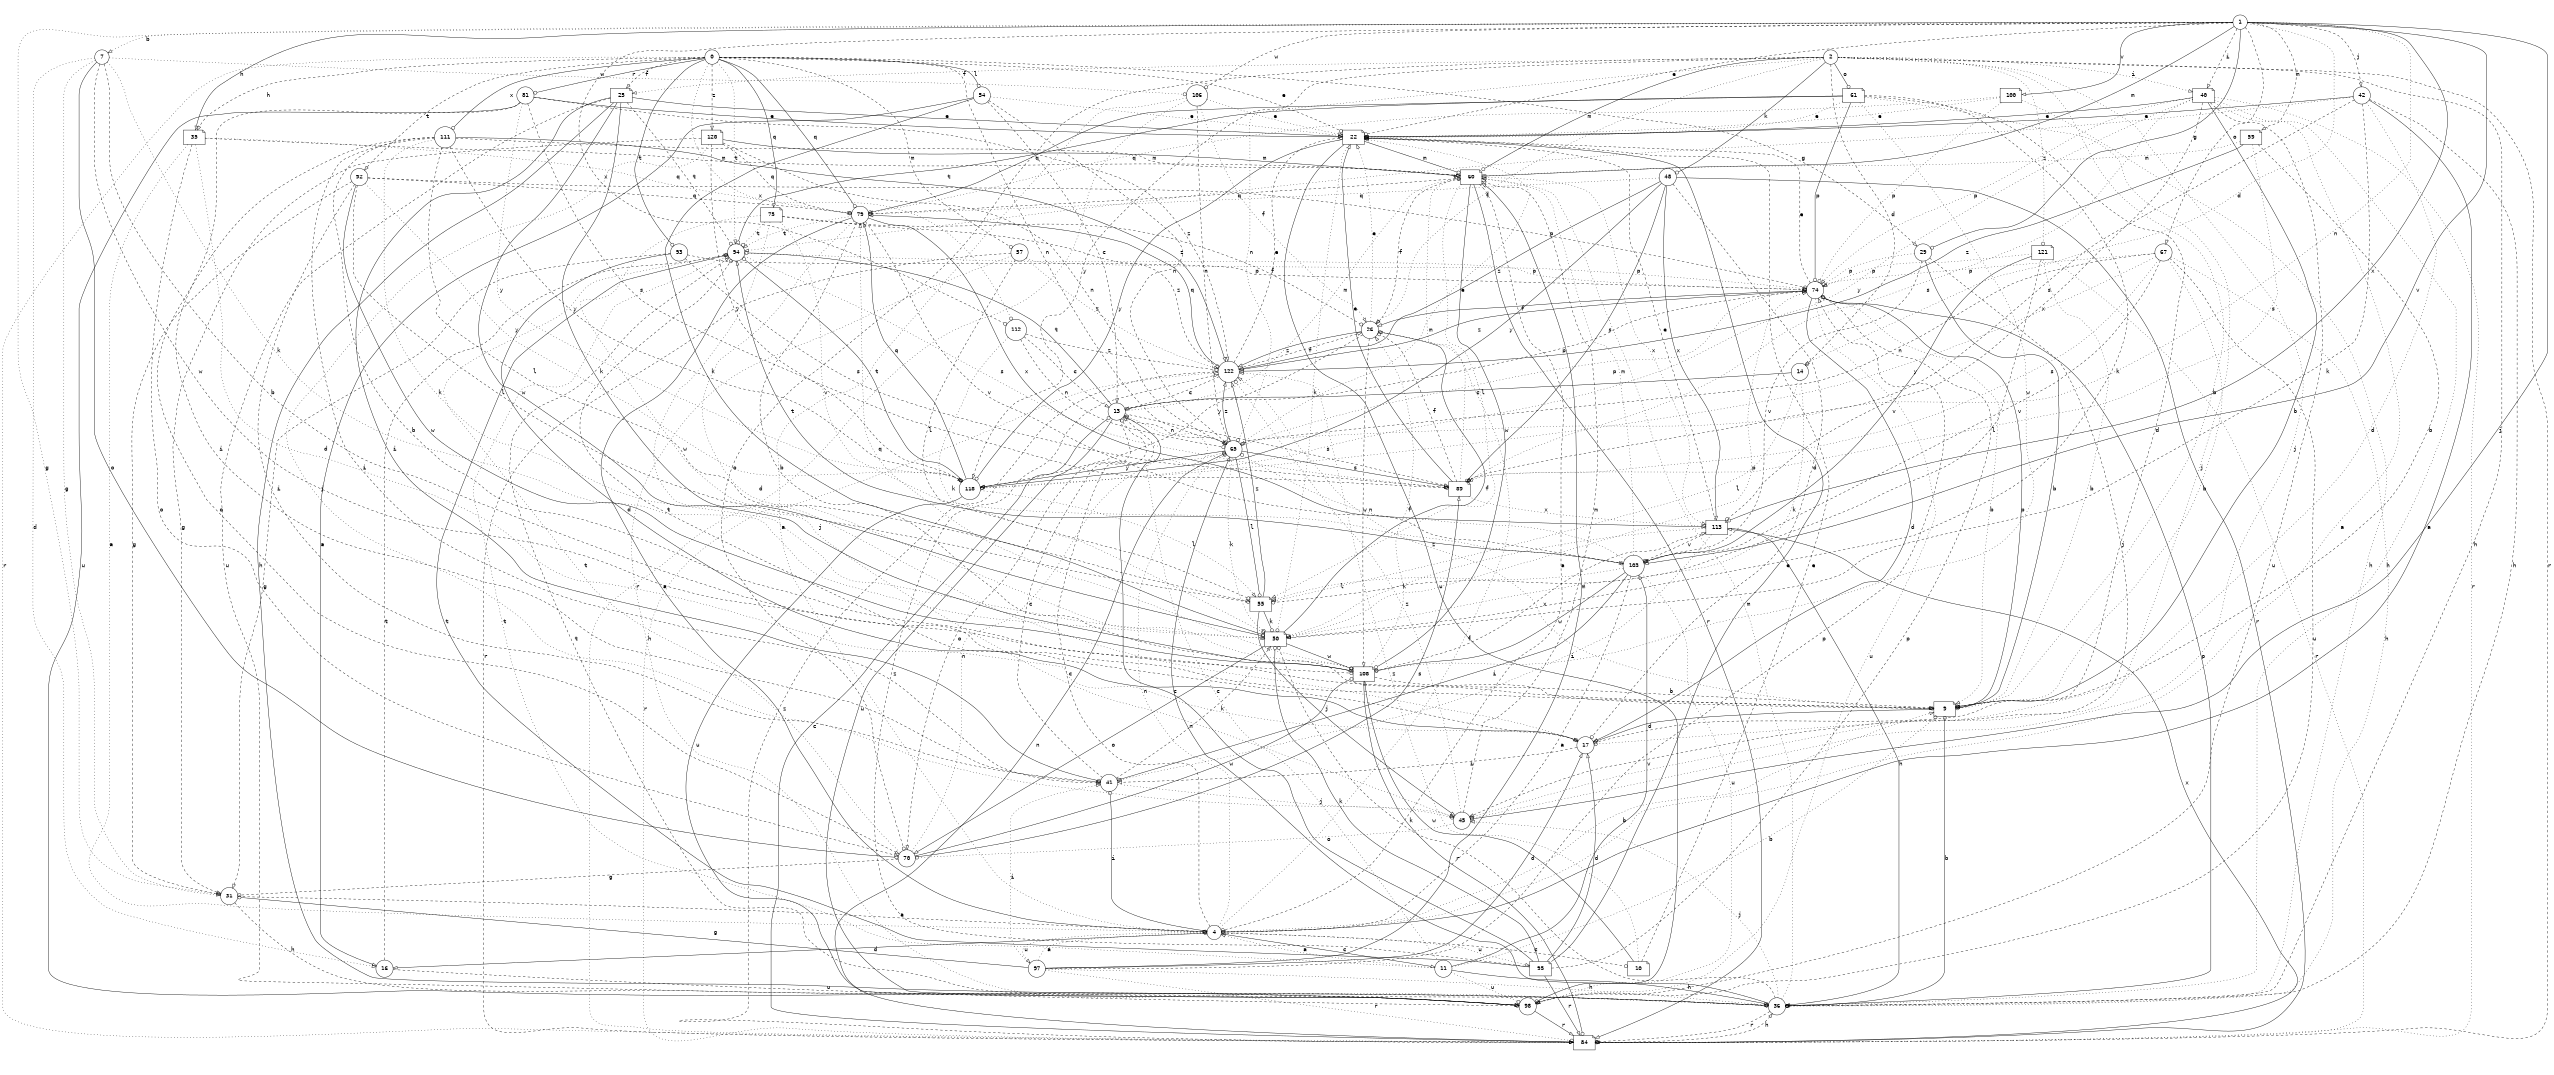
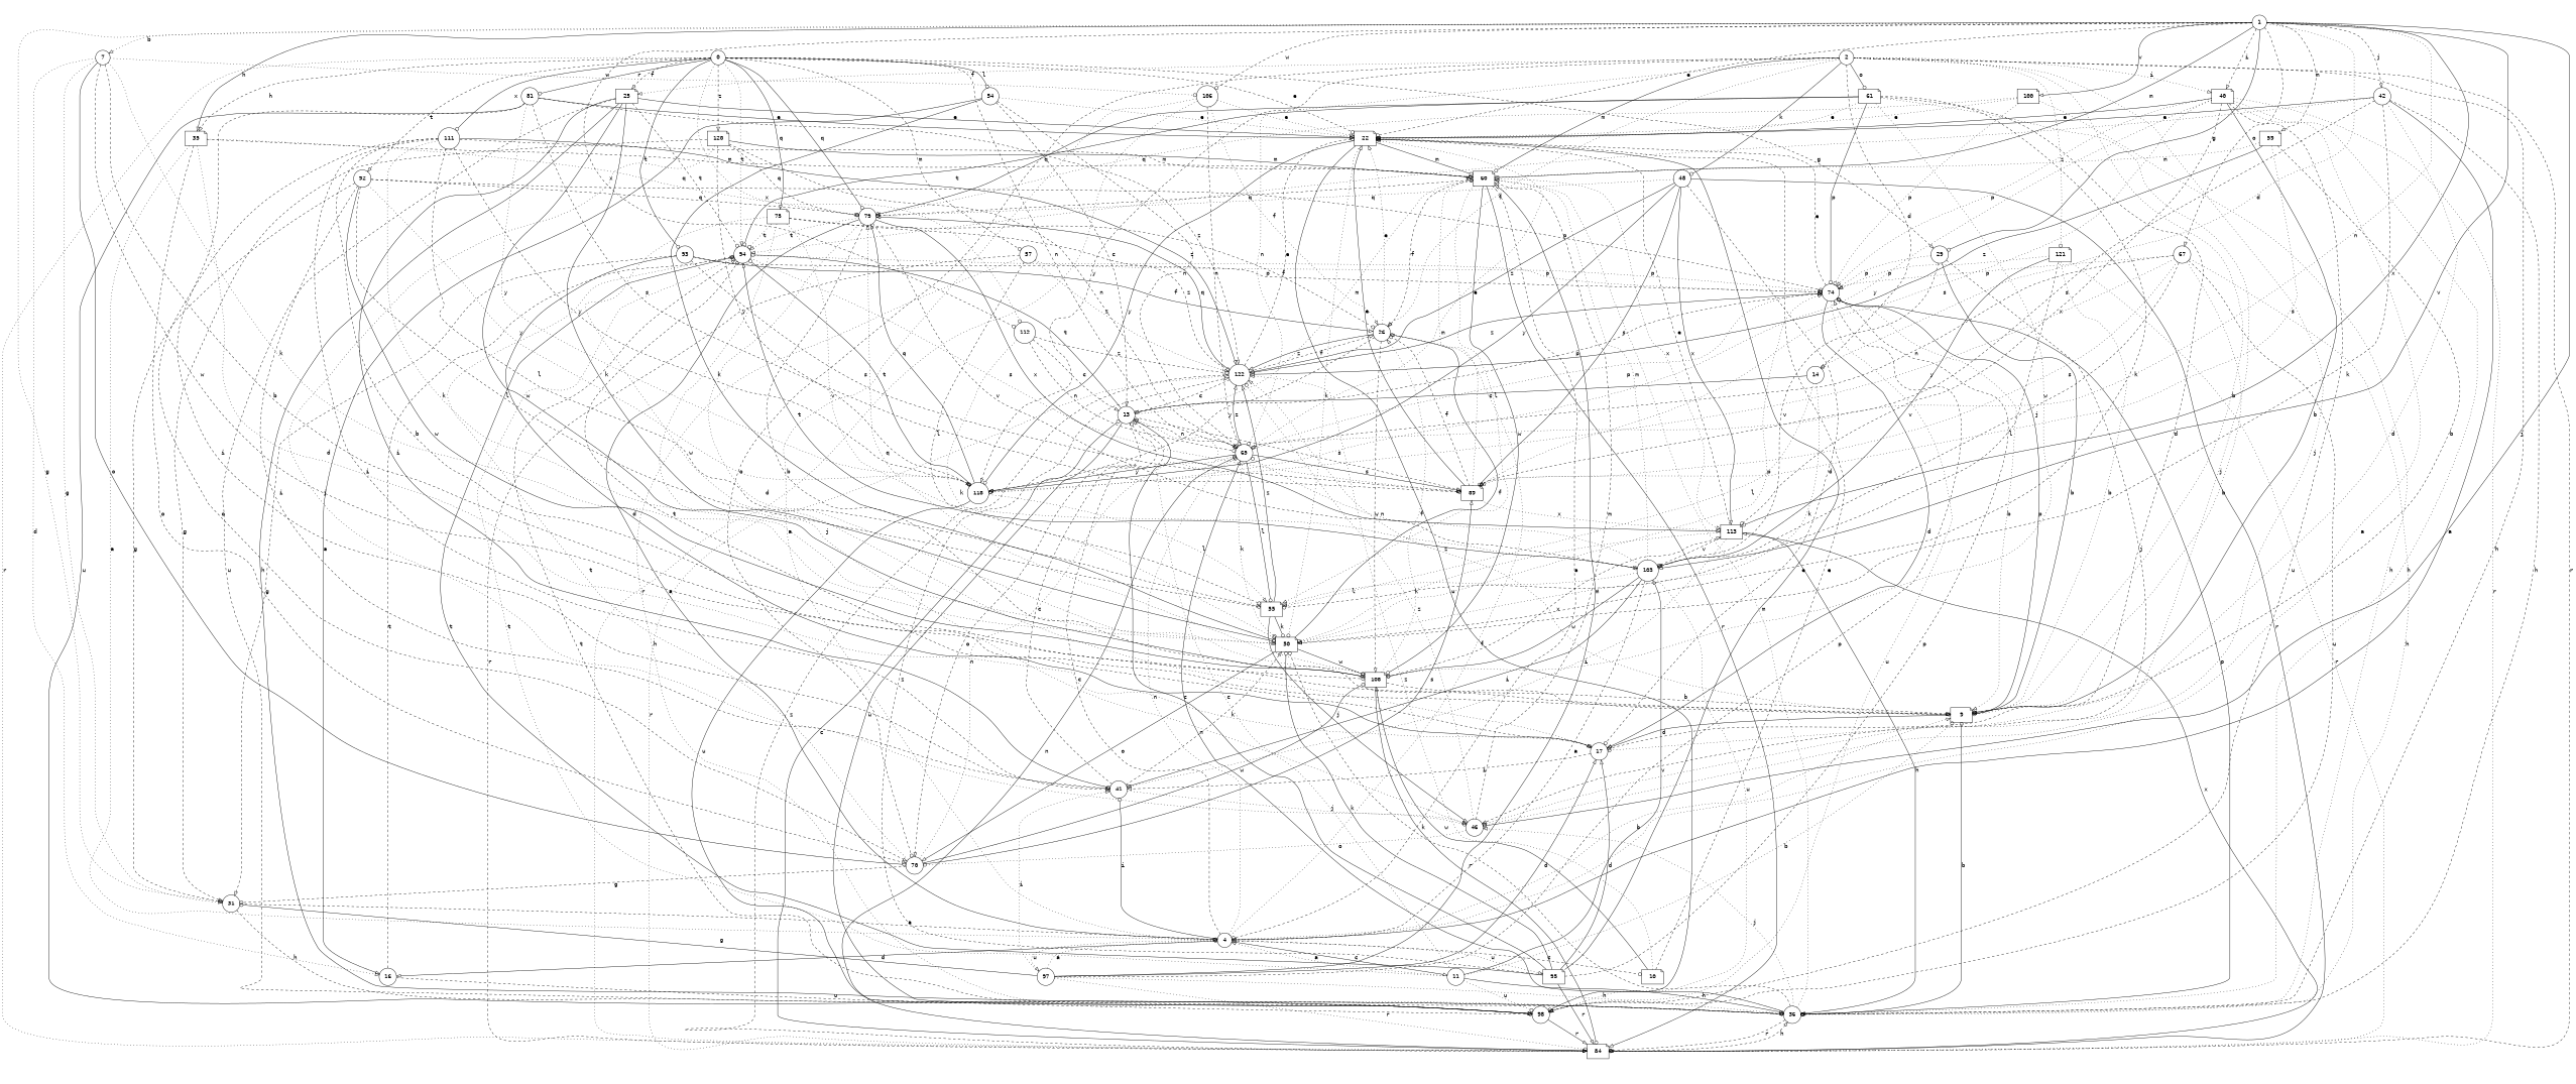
  strict digraph {
    fontname="DejaVu Sans Mono"
    node [fontname="DejaVu Sans Mono" shape=circle]
    edge [arrowhead=onormal fontname="DejaVu Sans Mono" style=dotted]
    22 [shape=note]
    0
    25 [shape=note]
    29
    35 [shape=note]
    54
    57
    65
    75 [shape=note]
    79
    81
    84 [shape=note]
    92
    93
    94
    111
    112
    120 [shape=note]
    60 [shape=note]
    118
    50 [shape=note]
    98
    36
    41
    108 [shape=note]
-   46 [label=45]
+   46
    103
    9 [shape=note]
    74
    70
    4
    17
    13
    16
    122
    55 [shape=note]
    89 [shape=note]
    26
    113 [shape=note]
    31
    1
    7
    14
    40 [shape=note]
    42
    59 [shape=note]
    67
    100 [shape=note]
    106
    2
    48
    n52 [label=61 shape=note]
    121 [shape=note]
    10 [shape=note]
    11
    95 [shape=note]
    97
    22 -> 60 [arrowhead=odot label=m style=solid]
    22 -> 118 [arrowhead=odot label=y style=solid]
    22 -> 50 [arrowhead=odot label=k]
    22 -> 98 [arrowhead=odot label=u style=solid]
    0 -> 22 [arrowhead=odot label=e style=dashed]
    0 -> 25 [label=f style=dashed]
    0 -> 29 [label=g style=dashed]
    0 -> 35 [label=h style=dashed]
    0 -> 54 [arrowhead=odot label=l style=solid]
    0 -> 57 [arrowhead=odot label=m style=dashed]
    0 -> 65 [arrowhead=odot label=n style=dashed]
    0 -> 75 [label=q style=solid]
    0 -> 79 [arrowhead=odot label=q style=solid]
    0 -> 81 [arrowhead=odot label=r style=solid]
    0 -> 84 [label=r]
    0 -> 92 [label=t style=dashed]
    0 -> 93 [arrowhead=odot label=t style=solid]
    0 -> 94 [label=t]
    0 -> 111 [arrowhead=odot label=x style=solid]
    0 -> 112 [arrowhead=odot label=x]
    0 -> 120 [label=z style=dashed]
    25 -> 22 [label=e style=solid]
    25 -> 94 [arrowhead=odot label=t style=dashed]
    25 -> 50 [arrowhead=odot label=k style=solid]
    25 -> 98 [label=u style=dashed]
    25 -> 36 [arrowhead=odot label=h style=solid]
    25 -> 41 [arrowhead=odot label=i style=solid]
    25 -> 108 [arrowhead=odot label=w style=solid]
    29 -> 46 [label=j style=dashed]
    29 -> 103 [label=v style=dashed]
    29 -> 9 [label=b style=solid]
    29 -> 74 [arrowhead=odot label=p]
    35 -> 79 [arrowhead=odot label=q]
    35 -> 60 [label=m style=dashed]
    35 -> 70 [label=o style=dashed]
    35 -> 4 [label=a]
    35 -> 17 [arrowhead=odot label=d]
    54 -> 22 [arrowhead=odot label=e]
    54 -> 65 [arrowhead=odot label=n style=dashed]
    54 -> 50 [arrowhead=odot label=k style=solid]
    54 -> 13 [label=c style=dashed]
    54 -> 16 [label=a style=solid]
    57 -> 84 [label=r style=dashed]
    57 -> 36 [arrowhead=odot label=h]
    57 -> 74 [label=p]
    57 -> 122 [label=z]
    57 -> 55 [arrowhead=odot label=l style=dashed]
    65 -> 22 [label=e]
    65 -> 118 [label=y style=solid]
    65 -> 50 [arrowhead=odot label=k]
    65 -> 74 [label=p]
    65 -> 122 [label=z style=solid]
    65 -> 55 [arrowhead=odot label=l style=solid]
    65 -> 89 [label=s style=solid]
    75 -> 94 [arrowhead=odot label=t]
    75 -> 108 [arrowhead=odot label=w]
    75 -> 46 [label=j]
    75 -> 103 [arrowhead=odot label=v]
    75 -> 122 [arrowhead=odot label=z style=dashed]
    75 -> 26 [arrowhead=odot label=f style=dashed]
    79 -> 94 [label=t]
    79 -> 103 [label=v style=dashed]
    79 -> 9 [arrowhead=odot label=b style=dashed]
    79 -> 4 [label=a style=solid]
    79 -> 17 [label=d]
    79 -> 113 [label=x style=solid]
    81 -> 22 [label=e style=solid]
    81 -> 118 [arrowhead=odot label=y]
    81 -> 98 [label=u style=solid]
    81 -> 41 [arrowhead=odot label=i style=dashed]
    81 -> 122 [label=z style=dashed]
    81 -> 89 [arrowhead=odot label=s style=dashed]
    84 -> 65 [arrowhead=odot label=n style=solid]
    84 -> 36 [label=h style=dashed]
    84 -> 13 [arrowhead=odot label=c style=solid]
    84 -> 122 [label=z style=dashed]
    84 -> 113 [label=x style=solid]
    92 -> 79 [label=q style=dashed]
    92 -> 118 [arrowhead=odot label=y]
    92 -> 41 [label=i style=dashed]
    92 -> 108 [label=w style=solid]
    92 -> 74 [arrowhead=odot label=p style=dashed]
    92 -> 55 [arrowhead=odot label=l style=dashed]
    92 -> 31 [label=g style=dashed]
    93 -> 74 [arrowhead=odot label=p style=dashed]
    93 -> 17 [label=d style=solid]
    93 -> 89 [label=s style=dashed]
-   74 -> 26 [label=f style=solid]
+   93 -> 26 [label=f style=solid]
    93 -> 31 [label=g style=dashed]
    94 -> 74 [arrowhead=odot label=p]
    94 -> 89 [label=s]
    111 -> 60 [arrowhead=odot label=m style=dashed]
    111 -> 118 [label=y style=dashed]
    111 -> 50 [arrowhead=odot label=k]
    111 -> 41 [label=i style=dashed]
    111 -> 9 [label=b style=dashed]
    111 -> 70 [label=o style=dashed]
    111 -> 122 [label=z style=solid]
    111 -> 55 [label=l style=dashed]
    112 -> 65 [arrowhead=odot label=n style=dashed]
    112 -> 50 [arrowhead=odot label=k]
    112 -> 13 [label=c style=dashed]
    112 -> 122 [arrowhead=odot label=z style=dashed]
    120 -> 65 [label=n style=dashed]
    120 -> 79 [arrowhead=odot label=q style=dashed]
    120 -> 60 [label=m style=solid]
    120 -> 118 [label=y style=dashed]
    120 -> 46 [label=j]
    120 -> 31 [label=g style=dashed]
    60 -> 79 [arrowhead=odot label=q style=dashed]
    60 -> 84 [label=r style=solid]
    60 -> 108 [arrowhead=odot label=w style=solid]
    60 -> 4 [arrowhead=odot label=a style=dashed]
    60 -> 55 [label=l]
    60 -> 26 [label=f style=dashed]
    60 -> 113 [label=x]
    118 -> 79 [label=q style=solid]
    118 -> 94 [arrowhead=odot label=t style=solid]
    118 -> 98 [arrowhead=odot label=u style=solid]
    118 -> 55 [label=l]
    50 -> 108 [arrowhead=odot label=w style=solid]
    50 -> 74 [label=p]
    50 -> 70 [label=o style=solid]
    50 -> 26 [label=f style=solid]
    98 -> 84 [label=r style=solid]
    36 -> 65 [label=n style=solid]
    36 -> 84 [arrowhead=odot label=r style=dashed]
    36 -> 94 [label=t style=dashed]
    36 -> 60 [label=m]
    36 -> 50 [arrowhead=odot label=k style=dashed]
    36 -> 46 [label=j]
    36 -> 9 [arrowhead=odot label=b style=solid]
    36 -> 74 [arrowhead=odot label=p style=solid]
    41 -> 50 [label=k style=dashed]
    41 -> 46 [arrowhead=odot label=j]
    41 -> 13 [arrowhead=odot label=c style=dashed]
    108 -> 79 [label=q]
    108 -> 84 [arrowhead=odot label=r style=solid]
    108 -> 9 [label=b style=dashed]
    108 -> 26 [label=f]
    108 -> 113 [label=x style=dashed]
    46 -> 60 [label=m style=dashed]
    46 -> 70 [arrowhead=odot label=o]
    46 -> 122 [arrowhead=odot label=z]
    103 -> 65 [arrowhead=odot label=n]
    103 -> 94 [label=t style=solid]
    103 -> 60 [label=m]
    103 -> 98 [label=u]
    103 -> 41 [arrowhead=odot label=i style=solid]
    103 -> 108 [arrowhead=odot label=w style=solid]
    103 -> 4 [arrowhead=odot label=a style=dashed]
    103 -> 55 [label=l]
    9 -> 74 [label=p style=solid]
    9 -> 17 [label=d style=solid]
    9 -> 122 [label=z]
    74 -> 22 [label=e style=dashed]
    74 -> 98 [label=u]
    74 -> 9 [label=b]
    74 -> 17 [label=d style=solid]
    74 -> 122 [label=z style=solid]
    70 -> 65 [arrowhead=odot label=n]
    70 -> 94 [arrowhead=odot label=t]
    70 -> 108 [arrowhead=odot label=w style=solid]
    70 -> 89 [label=s style=solid]
    70 -> 31 [arrowhead=odot label=g style=dashed]
    4 -> 65 [arrowhead=odot label=n]
    4 -> 41 [arrowhead=odot label=i style=solid]
    4 -> 9 [label=b]
    4 -> 13 [label=c style=dashed]
    4 -> 16 [label=d style=solid]
    4 -> 26 [arrowhead=odot label=f]
    4 -> 10 [arrowhead=odot label=c style=dashed]
    4 -> 11 [label=c style=solid]
    4 -> 95 [label=u]
    4 -> 97 [label=u]
    17 -> 94 [arrowhead=odot label=t style=dashed]
    17 -> 41 [label=i style=dashed]
    13 -> 65 [arrowhead=odot label=n style=dashed]
    13 -> 94 [arrowhead=odot label=t style=solid]
    13 -> 60 [arrowhead=odot label=m]
    13 -> 98 [label=u style=solid]
    13 -> 74 [label=p style=dashed]
    13 -> 70 [label=o style=dashed]
    13 -> 89 [label=s style=dashed]
    16 -> 94 [label=t style=dashed]
    16 -> 98 [arrowhead=odot label=u style=dashed]
    122 -> 22 [arrowhead=odot label=e style=dashed]
    122 -> 79 [label=q style=solid]
    122 -> 84 [label=r]
    122 -> 13 [label=c style=dashed]
    122 -> 26 [label=f style=dashed]
    55 -> 50 [arrowhead=odot label=k style=solid]
    55 -> 46 [label=j style=solid]
    55 -> 122 [label=z style=solid]
    89 -> 22 [label=e style=solid]
    89 -> 60 [arrowhead=odot label=m]
    89 -> 26 [arrowhead=odot label=f style=dashed]
    89 -> 113 [arrowhead=odot label=x]
    26 -> 22 [label=e]
    26 -> 118 [label=y style=dashed]
    26 -> 108 [label=w style=dashed]
    26 -> 122 [label=z style=solid]
    113 -> 22 [label=e style=dashed]
    113 -> 50 [arrowhead=odot label=k]
    113 -> 36 [label=h style=solid]
    113 -> 41 [label=i]
    113 -> 103 [arrowhead=odot label=v style=dashed]
    31 -> 36 [label=h style=dashed]
    31 -> 4 [arrowhead=odot label=a style=dashed]
    1 -> 22 [arrowhead=odot label=e style=dashed]
    1 -> 29 [arrowhead=odot label=g style=solid]
    1 -> 35 [label=h style=solid]
    1 -> 65 [label=n]
    1 -> 112 [arrowhead=odot label=x style=dashed]
    1 -> 60 [label=m style=solid]
    1 -> 46 [arrowhead=odot label=j style=solid]
    1 -> 103 [label=v style=solid]
    1 -> 113 [arrowhead=odot label=x style=solid]
    1 -> 31 [arrowhead=odot label=g]
    1 -> 7 [label=b]
    1 -> 14 [label=d]
    1 -> 40 [label=i style=dashed]
    1 -> 42 [label=j style=dashed]
    1 -> 59 [label=m style=dashed]
    1 -> 67 [label=o style=dashed]
    1 -> 100 [label=v style=solid]
    1 -> 106 [arrowhead=odot label=w style=dashed]
    7 -> 50 [label=k]
    7 -> 108 [arrowhead=odot label=w style=dashed]
    7 -> 9 [label=b style=dashed]
    7 -> 70 [arrowhead=odot label=o style=solid]
    7 -> 16 [label=d]
    7 -> 31 [label=g]
    7 -> 106 [arrowhead=odot label=w]
    14 -> 50 [label=k]
    14 -> 13 [arrowhead=odot label=c style=solid]
    14 -> 55 [label=l]
    40 -> 22 [arrowhead=odot label=e style=solid]
    40 -> 84 [label=r]
    40 -> 118 [arrowhead=odot label=y]
    40 -> 98 [arrowhead=odot label=u style=dashed]
    40 -> 36 [label=h]
    40 -> 9 [label=b style=solid]
    40 -> 74 [label=p]
-   40 -> 4 [arrowhead=odot label=a]
+   40 -> 4 [label=a]
    40 -> 89 [arrowhead=odot label=s]
    40 -> 113 [arrowhead=odot label=x style=dashed]
    42 -> 22 [label=e style=solid]
    42 -> 94 [label=t]
    42 -> 50 [label=k style=dashed]
    42 -> 36 [arrowhead=odot label=h style=dashed]
    42 -> 4 [label=a style=solid]
    42 -> 17 [arrowhead=odot label=d]
    42 -> 89 [label=s style=dashed]
    59 -> 60 [arrowhead=odot label=m]
    59 -> 9 [arrowhead=odot label=b style=dashed]
    59 -> 122 [label=z style=solid]
    59 -> 89 [label=s]
    67 -> 65 [arrowhead=odot label=n style=dashed]
    67 -> 118 [arrowhead=odot label=y]
    67 -> 98 [label=u style=dashed]
    67 -> 36 [arrowhead=odot label=h]
-   67 -> 103 [label=v style=dashed]
+   67 -> 103 [label=j style=dashed]
    67 -> 9 [arrowhead=odot label=b]
    67 -> 74 [label=p]
    67 -> 89 [label=s]
    100 -> 22 [label=e]
    100 -> 79 [label=q]
    100 -> 36 [arrowhead=odot label=h]
    100 -> 74 [arrowhead=odot label=p]
    106 -> 22 [label=e]
    106 -> 65 [arrowhead=odot label=n style=dashed]
    106 -> 84 [label=r]
    106 -> 4 [arrowhead=odot label=a]
    106 -> 26 [label=f]
    2 -> 25 [label=f]
    2 -> 65 [arrowhead=odot label=n]
    2 -> 84 [label=r style=dashed]
    2 -> 60 [arrowhead=odot label=m style=solid]
    2 -> 118 [label=y style=dashed]
    2 -> 36 [arrowhead=odot label=h style=dashed]
    2 -> 46 [arrowhead=odot label=j]
    2 -> 9 [label=b]
    2 -> 70 [arrowhead=odot label=o style=dashed]
    2 -> 26 [label=f]
    2 -> 14 [arrowhead=odot label=d style=dashed]
    2 -> 40 [label=i]
    2 -> 48 [arrowhead=odot label=k style=solid]
    2 -> n52 [arrowhead=odot label=o style=solid]
    2 -> 121 [arrowhead=odot label=z]
    48 -> 79 [arrowhead=odot label=q]
    48 -> 84 [arrowhead=odot label=r style=solid]
    48 -> 118 [label=y style=solid]
    48 -> 17 [arrowhead=odot label=d style=dashed]
    48 -> 122 [label=z style=solid]
    48 -> 89 [arrowhead=odot label=s style=solid]
    48 -> 113 [label=x style=solid]
    n52 -> 22 [arrowhead=odot label=e]
    n52 -> 79 [arrowhead=odot label=q style=solid]
    n52 -> 94 [arrowhead=odot label=t style=solid]
    n52 -> 50 [label=k style=dashed]
    n52 -> 108 [arrowhead=odot label=w]
    n52 -> 46 [arrowhead=odot label=j]
    n52 -> 74 [arrowhead=odot label=p style=solid]
    n52 -> 17 [arrowhead=odot label=d style=dashed]
    121 -> 84 [arrowhead=odot label=r]
    121 -> 103 [arrowhead=odot label=v style=solid]
    121 -> 9 [arrowhead=odot label=b]
    121 -> 74 [label=p]
    121 -> 55 [arrowhead=odot label=l style=dashed]
    10 -> 22 [arrowhead=odot label=e style=dashed]
    10 -> 108 [label=w style=solid]
    10 -> 122 [label=z]
    11 -> 94 [arrowhead=odot label=t]
    11 -> 98 [arrowhead=odot label=u]
    11 -> 36 [label=h style=solid]
    11 -> 103 [label=v style=solid]
    11 -> 9 [arrowhead=odot label=b]
    11 -> 4 [label=a]
    11 -> 13 [label=c]
    95 -> 22 [arrowhead=odot label=e style=solid]
    95 -> 84 [label=r style=solid]
    95 -> 94 [arrowhead=odot label=t style=solid]
    95 -> 50 [arrowhead=odot label=k style=solid]
    95 -> 74 [arrowhead=odot label=p style=dashed]
    95 -> 17 [label=d style=solid]
    95 -> 13 [label=c style=solid]
    95 -> 122 [label=z style=dashed]
    97 -> 84 [arrowhead=odot label=r]
    97 -> 60 [label=m style=solid]
    97 -> 36 [arrowhead=odot label=h]
    97 -> 41 [label=i]
    97 -> 74 [label=p style=dashed]
    97 -> 4 [arrowhead=odot label=a]
    97 -> 17 [label=d style=solid]
    97 -> 31 [arrowhead=odot label=g style=solid]
  }
